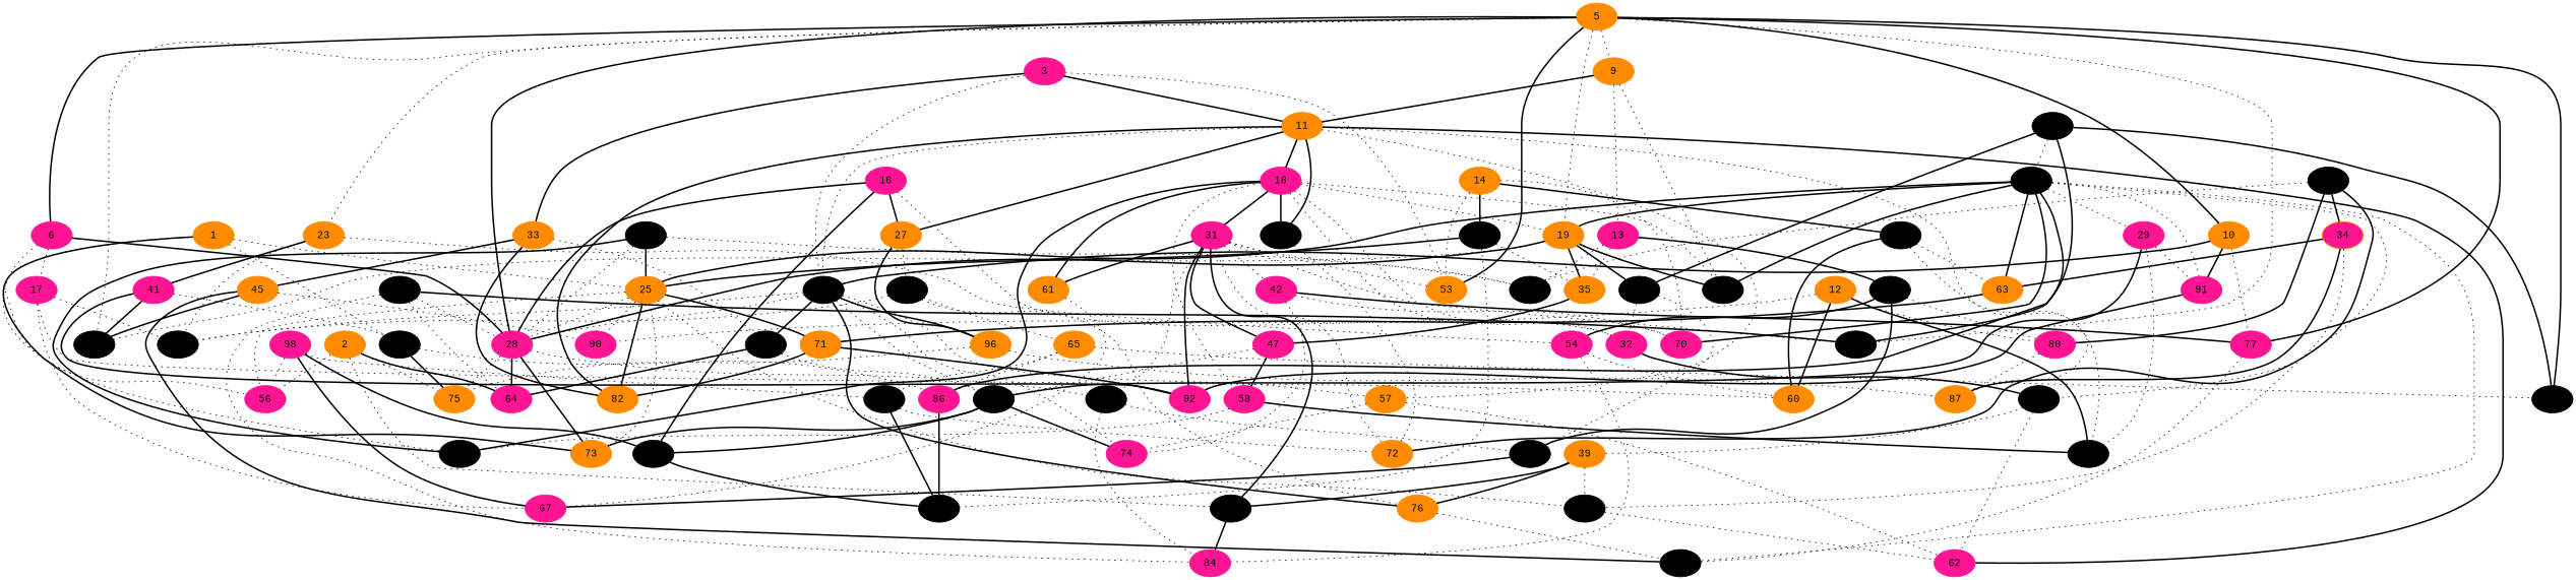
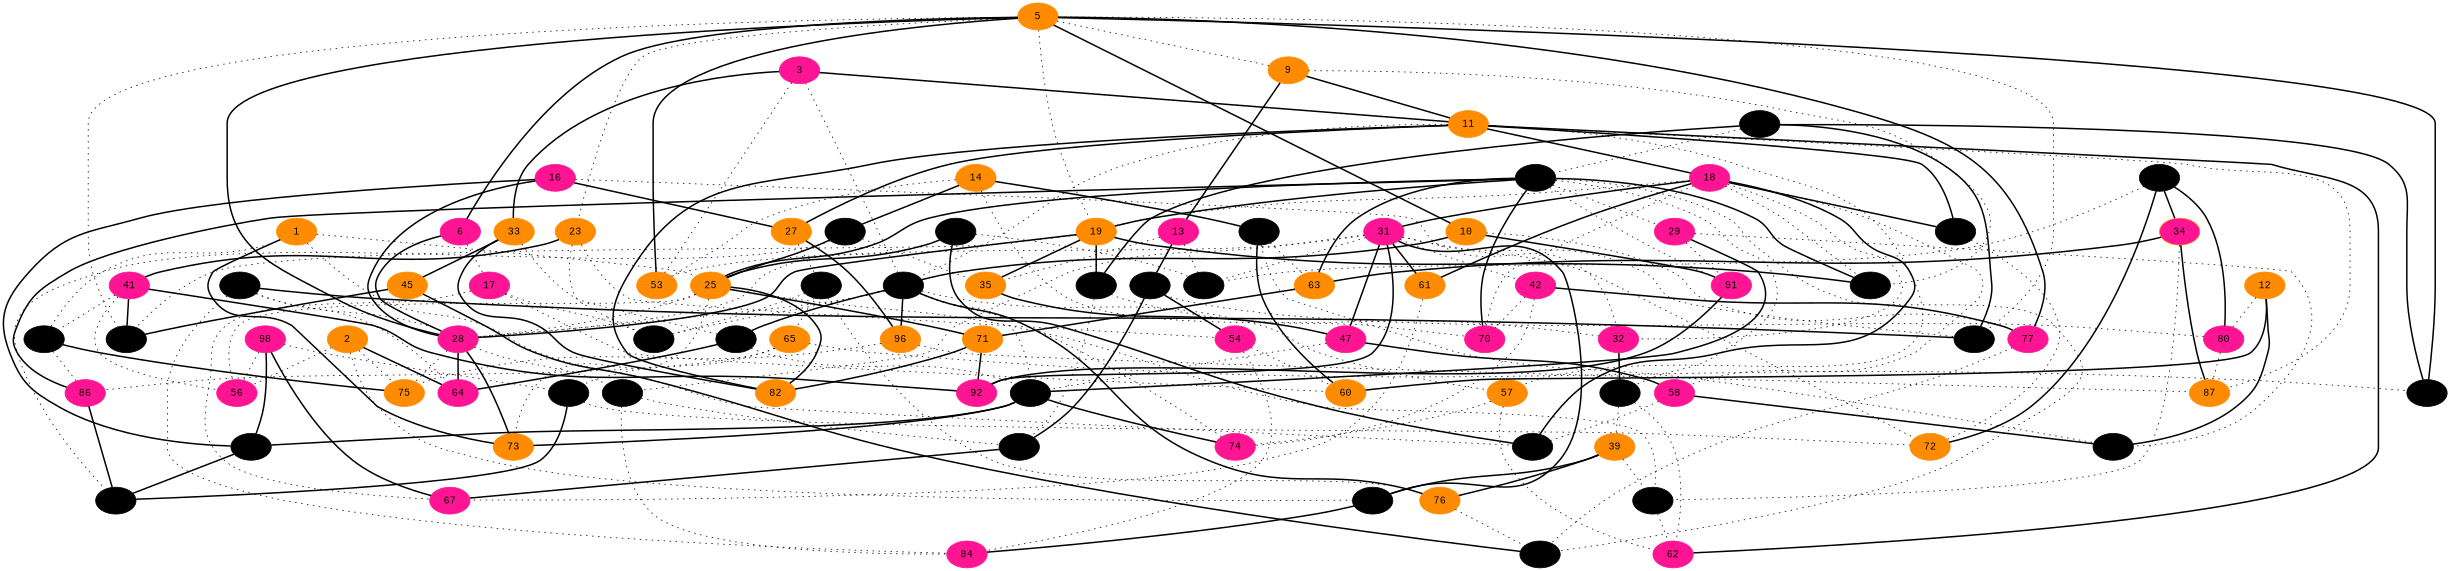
  graph {
    fontname="Liberation Mono"
    node [color=black fontname="Liberation Mono" style=filled]
    edge [fontname="Liberation Mono" style=dotted weight=1.0]
    1 [color=darkorange]
    25 [color=darkorange]
    69
    73 [color=darkorange]
    79
    56 [color=deeppink]
    28 [color=deeppink]
    82 [color=darkorange]
-   90 [color=deeppink]
    52
    71 [color=darkorange]
    75 [color=darkorange]
    86 [color=deeppink]
    2 [color=darkorange]
    50
    64 [color=deeppink]
    84 [color=deeppink]
    3 [color=deeppink]
    11 [color=darkorange]
    21
    33 [color=darkorange]
    53 [color=darkorange]
    18 [color=deeppink]
    20
    27 [color=darkorange]
    57 [color=darkorange]
    62 [color=deeppink]
    87 [color=darkorange]
    59
    n30 [color=darkorange label=96]
    46
    49
    74 [color=deeppink]
    76 [color=darkorange]
    45 [color=darkorange]
    4
    8
    30
    40
    66
    19 [color=darkorange]
    29 [color=deeppink]
    37
    43
    63 [color=darkorange]
    70 [color=deeppink]
    78
    91 [color=deeppink]
    32 [color=deeppink]
    51
    5 [color=darkorange]
    6 [color=deeppink]
    9 [color=darkorange]
    10 [color=darkorange]
    23 [color=darkorange]
    77 [color=deeppink]
    85
    17 [color=deeppink]
    13 [color=deeppink]
    35 [color=darkorange]
    41 [color=deeppink]
    54 [color=deeppink]
    38
    60 [color=darkorange]
    67 [color=deeppink]
    7
    81
    89
    39 [color=darkorange]
    88
    92 [color=deeppink]
    44
    31 [color=deeppink]
    58 [color=deeppink]
    61 [color=darkorange]
    72 [color=darkorange]
    55
    12 [color=darkorange]
    80 [color=deeppink]
    47 [color=deeppink]
    14 [color=darkorange]
    22
    24
    15
    16 [color=deeppink]
    83
    42 [color=deeppink]
    26
    34 [color=darkorange fillcolor=deeppink]
    65 [color=darkorange]
    n91 [color=deeppink label=98]
    68
    1 -- 25
    1 -- 69
    1 -- 73 [style=bold]
    1 -- 79
    25 -- 73
    25 -- 56
    25 -- 28
    25 -- 82 [style=bold]
-   25 -- 90 [weight=2.0]
    25 -- 52
    25 -- 71 [style=bold]
    69 -- 75 [style=bold]
    69 -- 86
    28 -- 73 [style=bold]
    28 -- 75
    28 -- 64 [style=bold]
    28 -- 38
    52 -- 62
    71 -- 82 [style=bold]
    71 -- 92 [style=bold]
    86 -- 88 [style=bold]
    2 -- 56
    2 -- 75
    2 -- 50
    2 -- 64 [style=bold]
    50 -- 84 [style=bold]
    3 -- 11 [style=bold]
    3 -- 21
    3 -- 33 [style=bold]
    3 -- 53
    11 -- 82 [style=bold]
    11 -- 21
    11 -- 18 [style=bold]
    11 -- 20 [style=bold]
    11 -- 27 [style=bold]
    11 -- 57
    11 -- 62 [style=bold]
    11 -- 87
    21 -- 28
    21 -- 57
    21 -- 59
    21 -- n30 [style=bold]
    21 -- 46 [style=bold]
    21 -- 49 [weight=2.0]
    21 -- 74
    21 -- 76 [style=bold]
    33 -- 82 [style=bold]
    33 -- 46
    33 -- 45 [style=bold]
    18 -- 79 [style=bold]
    18 -- 20 [style=bold weight=2.0]
    18 -- 19 [weight=2.0]
    18 -- 43
    18 -- 70
    18 -- 32
    18 -- 31 [style=bold]
    18 -- 58
    18 -- 61 [style=bold]
    20 -- 72
    27 -- n30 [style=bold]
    27 -- 55
    57 -- 62
    57 -- 74
    n30 -- 75
    n30 -- 87
    46 -- 64 [style=bold]
    46 -- 49
    49 -- 73 [style=bold]
    49 -- 74 [style=bold]
    49 -- 83 [style=bold]
    76 -- 78
-   45 -- 90
    45 -- 78 [style=bold]
    45 -- 85 [style=bold]
    4 -- 8
    4 -- 30 [style=bold]
    4 -- 40 [style=bold]
    4 -- 66 [style=bold]
    8 -- 25 [style=bold]
    8 -- 86 [style=bold]
    8 -- 19 [style=bold weight=2.0]
    8 -- 29
    8 -- 37
    8 -- 43 [style=bold]
    8 -- 63 [style=bold]
    8 -- 70 [style=bold]
    8 -- 78
    8 -- 91
    30 -- 32
    30 -- 51
    19 -- 28 [style=bold]
    19 -- 30 [style=bold]
    19 -- 43 [style=bold]
    19 -- 85
    19 -- 35 [style=bold]
    29 -- 49 [style=bold]
    29 -- 91
    29 -- 89
    37 -- 62
    37 -- 39
    63 -- 71 [style=bold]
    91 -- 92 [style=bold]
    32 -- 37 [style=bold]
    51 -- 67 [style=bold]
    5 -- 28 [style=bold]
    5 -- 53 [style=bold]
    5 -- 40
    5 -- 66 [style=bold weight=2.0]
    5 -- 19
    5 -- 6 [style=bold]
    5 -- 9
    5 -- 10 [style=bold]
    5 -- 23
    5 -- 77 [style=bold]
    5 -- 85
-   6 -- 56
+   41 -- 56
    6 -- 28 [style=bold]
    6 -- 17
    9 -- 11 [style=bold]
    9 -- 43
-   9 -- 13
+   9 -- 13 [style=bold]
    10 -- 21 [style=bold]
    10 -- 91 [style=bold]
    10 -- 77
    23 -- 59
    23 -- 41 [style=bold]
    23 -- 54
    77 -- 78
    17 -- 59
    17 -- 60
    17 -- 67
    13 -- 35
    13 -- 81
    13 -- 44 [style=bold]
    35 -- 47 [style=bold]
    41 -- 69
    41 -- 85 [style=bold]
    41 -- 92 [style=bold]
    54 -- 84
    54 -- 60
    38 -- 84
    38 -- 51
    7 -- 25 [style=bold]
    7 -- 79 [style=bold]
    7 -- 28
    7 -- 81
    39 -- 52
    39 -- 50 [style=bold]
    39 -- 76 [style=bold]
    44 -- 51 [style=bold]
    44 -- 54 [style=bold]
    44 -- 80
    31 -- 50 [style=bold]
    31 -- 53
    31 -- 40
    31 -- 38
    31 -- 81
    31 -- 92 [style=bold]
    31 -- 61 [style=bold weight=2.0]
    31 -- 72
    31 -- 47 [style=bold]
    31 -- 42
    58 -- 79
    58 -- 89 [style=bold]
    61 -- 67
    55 -- 59
    55 -- 76
    55 -- 65
-   12 -- 90
    12 -- 60 [style=bold]
    12 -- 89 [style=bold]
    12 -- 80
    80 -- 87
    47 -- 49
    47 -- 58 [style=bold]
    14 -- 53
    14 -- 70
    14 -- 22 [style=bold]
    14 -- 24 [style=bold]
    22 -- 63
    22 -- 60 [style=bold]
    22 -- 89
    24 -- 25 [style=bold]
    24 -- 35
    24 -- 88
    15 -- 28
    15 -- 64
    15 -- 84
    15 -- 40 [style=bold]
    16 -- 28 [style=bold]
    16 -- 27 [style=bold]
    16 -- 32
    16 -- 83 [style=bold]
    83 -- 88 [style=bold]
    42 -- 74
    42 -- 70
    42 -- 77 [style=bold]
    26 -- 81
    26 -- 72 [style=bold]
    26 -- 80 [style=bold]
    26 -- 34 [style=bold]
    34 -- 52
    34 -- 87 [style=bold]
    34 -- 63 [style=bold]
    65 -- 86
    65 -- 66
    65 -- 68
    n91 -- 56
    n91 -- 67 [style=bold]
    n91 -- 83 [style=bold]
    n91 -- 68
    68 -- 88 [style=bold]
    68 -- 72
  }
